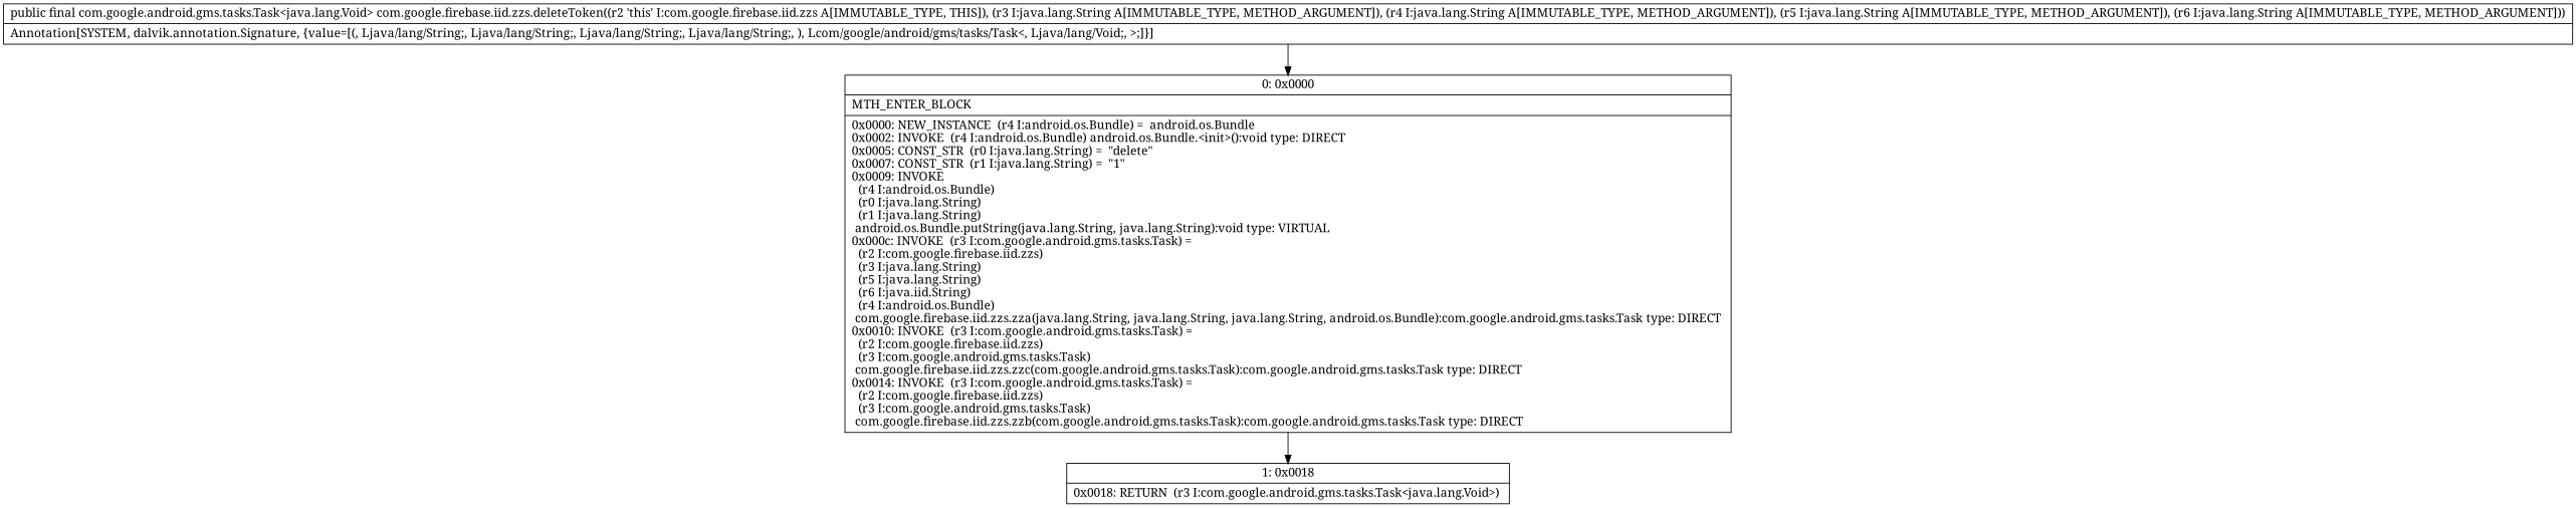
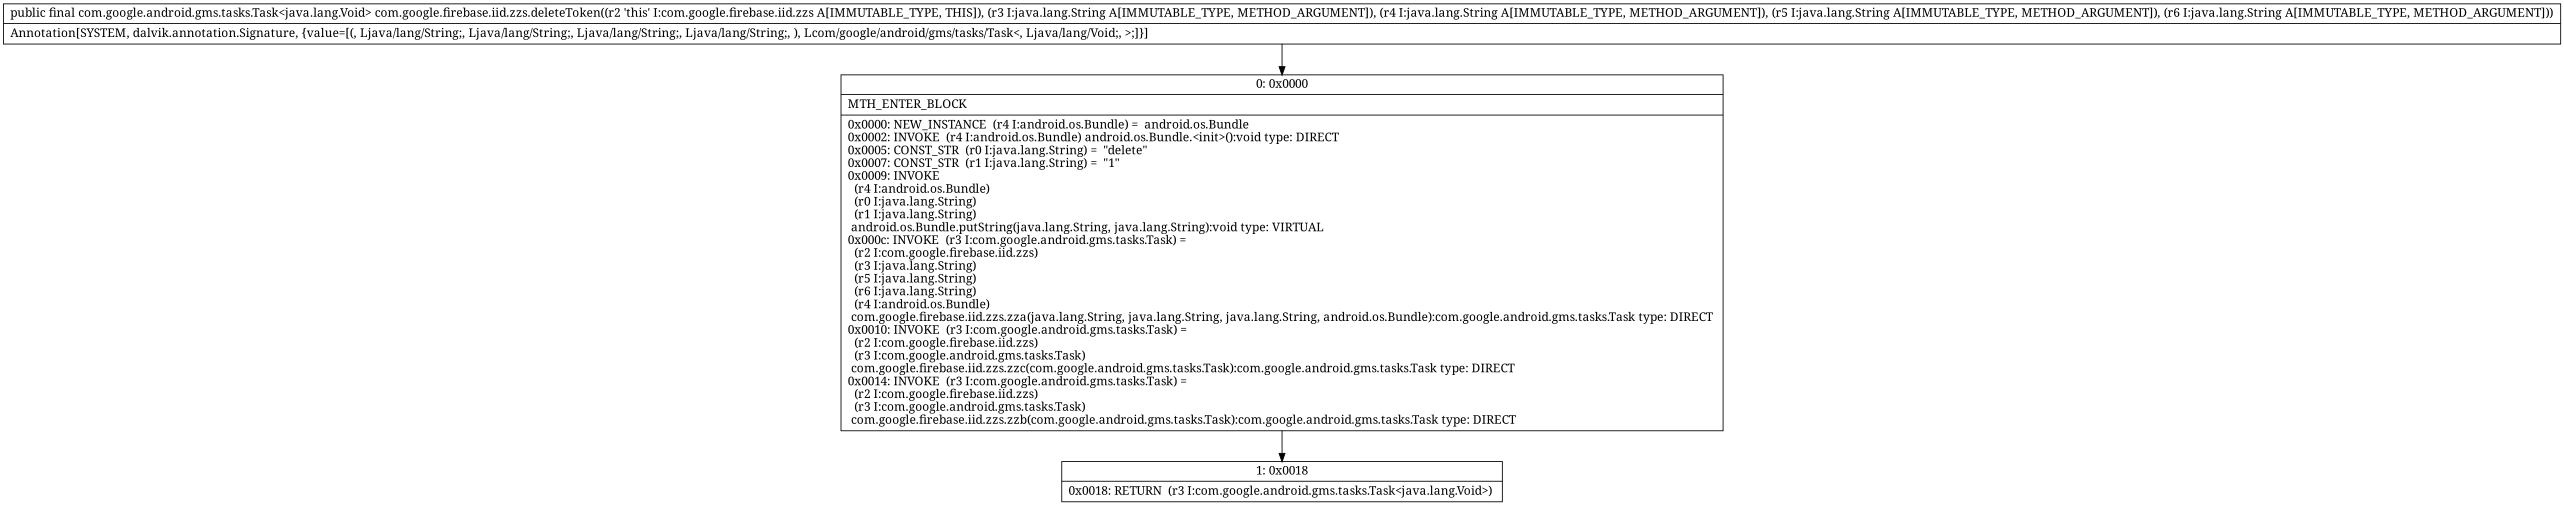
  digraph {
    fontname="Noto Serif"
    node [shape=record fontname="Noto Serif"]
    edge [fontname="Noto Serif"]
-   n1 [label="{0\:\ 0x0000|MTH_ENTER_BLOCK\l|0x0000: NEW_INSTANCE  (r4 I:android.os.Bundle) =  android.os.Bundle \l0x0002: INVOKE  (r4 I:android.os.Bundle) android.os.Bundle.\<init\>():void type: DIRECT \l0x0005: CONST_STR  (r0 I:java.lang.String) =  \"delete\" \l0x0007: CONST_STR  (r1 I:java.lang.String) =  \"1\" \l0x0009: INVOKE  \l  (r4 I:android.os.Bundle)\l  (r0 I:java.lang.String)\l  (r1 I:java.lang.String)\l android.os.Bundle.putString(java.lang.String, java.lang.String):void type: VIRTUAL \l0x000c: INVOKE  (r3 I:com.google.android.gms.tasks.Task) = \l  (r2 I:com.google.firebase.iid.zzs)\l  (r3 I:java.lang.String)\l  (r5 I:java.lang.String)\l  (r6 I:java.iid.String)\l  (r4 I:android.os.Bundle)\l com.google.firebase.iid.zzs.zza(java.lang.String, java.lang.String, java.lang.String, android.os.Bundle):com.google.android.gms.tasks.Task type: DIRECT \l0x0010: INVOKE  (r3 I:com.google.android.gms.tasks.Task) = \l  (r2 I:com.google.firebase.iid.zzs)\l  (r3 I:com.google.android.gms.tasks.Task)\l com.google.firebase.iid.zzs.zzc(com.google.android.gms.tasks.Task):com.google.android.gms.tasks.Task type: DIRECT \l0x0014: INVOKE  (r3 I:com.google.android.gms.tasks.Task) = \l  (r2 I:com.google.firebase.iid.zzs)\l  (r3 I:com.google.android.gms.tasks.Task)\l com.google.firebase.iid.zzs.zzb(com.google.android.gms.tasks.Task):com.google.android.gms.tasks.Task type: DIRECT \l}"]
+   n1 [label="{0\:\ 0x0000|MTH_ENTER_BLOCK\l|0x0000: NEW_INSTANCE  (r4 I:android.os.Bundle) =  android.os.Bundle \l0x0002: INVOKE  (r4 I:android.os.Bundle) android.os.Bundle.\<init\>():void type: DIRECT \l0x0005: CONST_STR  (r0 I:java.lang.String) =  \"delete\" \l0x0007: CONST_STR  (r1 I:java.lang.String) =  \"1\" \l0x0009: INVOKE  \l  (r4 I:android.os.Bundle)\l  (r0 I:java.lang.String)\l  (r1 I:java.lang.String)\l android.os.Bundle.putString(java.lang.String, java.lang.String):void type: VIRTUAL \l0x000c: INVOKE  (r3 I:com.google.android.gms.tasks.Task) = \l  (r2 I:com.google.firebase.iid.zzs)\l  (r3 I:java.lang.String)\l  (r5 I:java.lang.String)\l  (r6 I:java.lang.String)\l  (r4 I:android.os.Bundle)\l com.google.firebase.iid.zzs.zza(java.lang.String, java.lang.String, java.lang.String, android.os.Bundle):com.google.android.gms.tasks.Task type: DIRECT \l0x0010: INVOKE  (r3 I:com.google.android.gms.tasks.Task) = \l  (r2 I:com.google.firebase.iid.zzs)\l  (r3 I:com.google.android.gms.tasks.Task)\l com.google.firebase.iid.zzs.zzc(com.google.android.gms.tasks.Task):com.google.android.gms.tasks.Task type: DIRECT \l0x0014: INVOKE  (r3 I:com.google.android.gms.tasks.Task) = \l  (r2 I:com.google.firebase.iid.zzs)\l  (r3 I:com.google.android.gms.tasks.Task)\l com.google.firebase.iid.zzs.zzb(com.google.android.gms.tasks.Task):com.google.android.gms.tasks.Task type: DIRECT \l}"]
    n2 [label="{1\:\ 0x0018|0x0018: RETURN  (r3 I:com.google.android.gms.tasks.Task\<java.lang.Void\>) \l}"]
    n3 [label="{public final com.google.android.gms.tasks.Task\<java.lang.Void\> com.google.firebase.iid.zzs.deleteToken((r2 'this' I:com.google.firebase.iid.zzs A[IMMUTABLE_TYPE, THIS]), (r3 I:java.lang.String A[IMMUTABLE_TYPE, METHOD_ARGUMENT]), (r4 I:java.lang.String A[IMMUTABLE_TYPE, METHOD_ARGUMENT]), (r5 I:java.lang.String A[IMMUTABLE_TYPE, METHOD_ARGUMENT]), (r6 I:java.lang.String A[IMMUTABLE_TYPE, METHOD_ARGUMENT]))  | Annotation[SYSTEM, dalvik.annotation.Signature, \{value=[(, Ljava\/lang\/String;, Ljava\/lang\/String;, Ljava\/lang\/String;, Ljava\/lang\/String;, ), Lcom\/google\/android\/gms\/tasks\/Task\<, Ljava\/lang\/Void;, \>;]\}]\l}"]
    n1 -> n2
    n3 -> n1
  }
